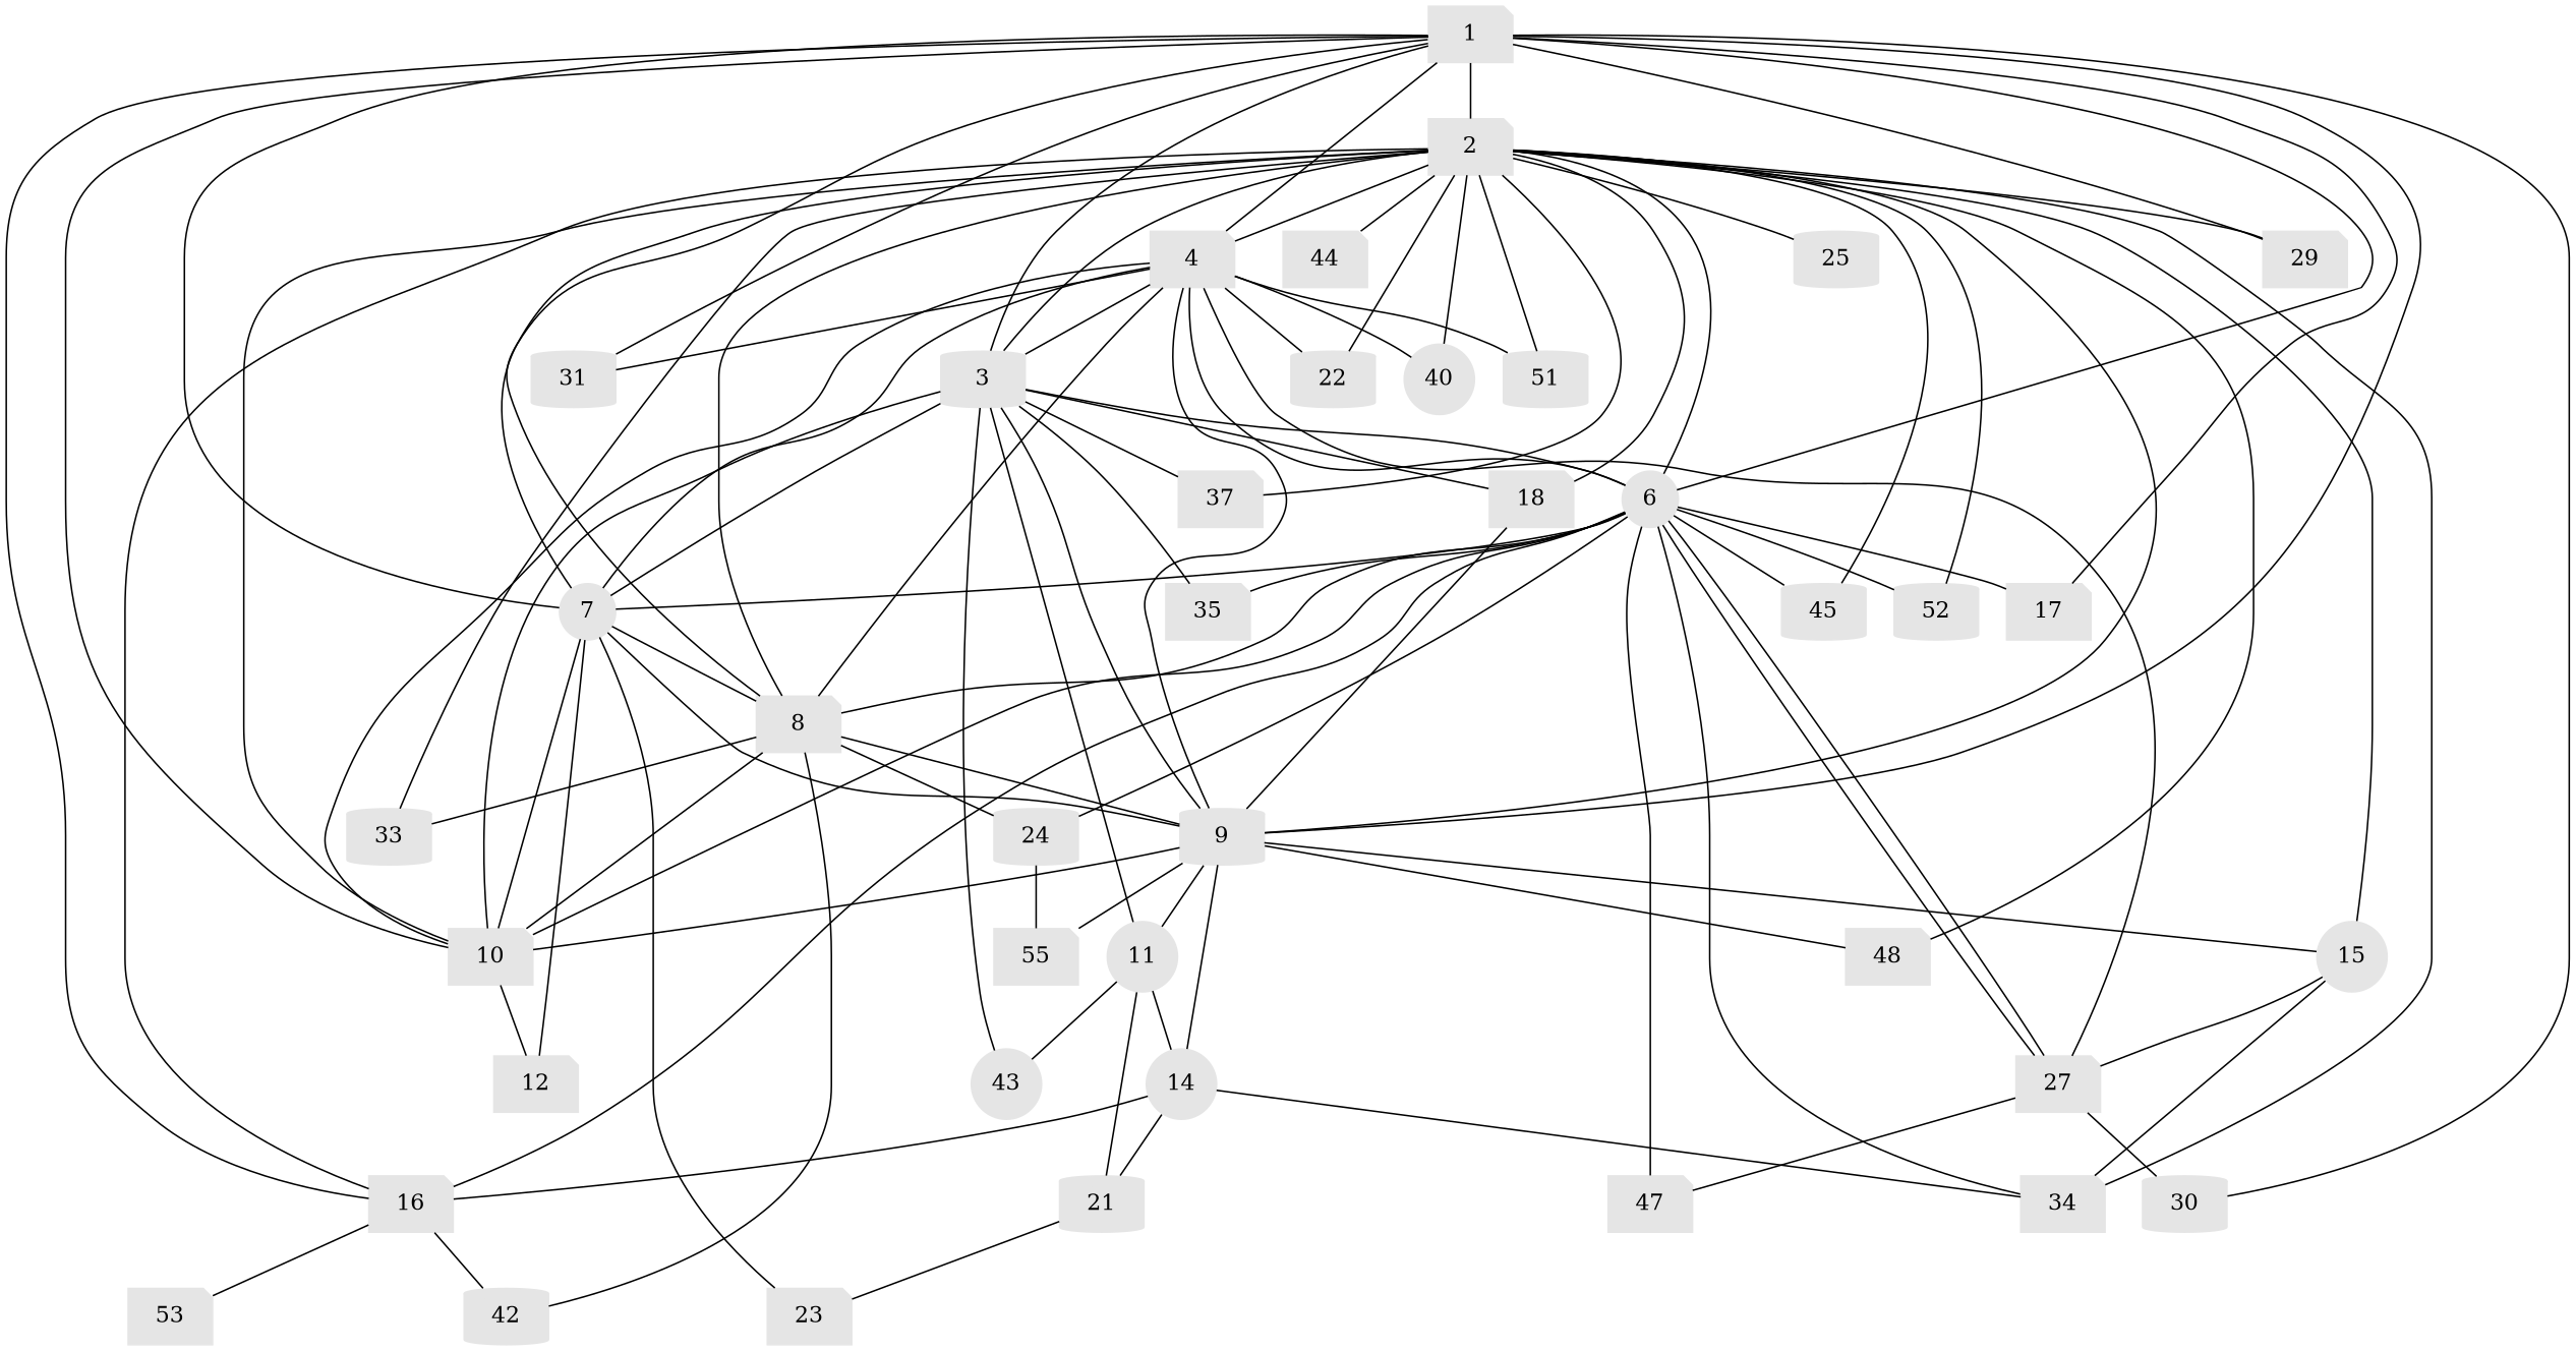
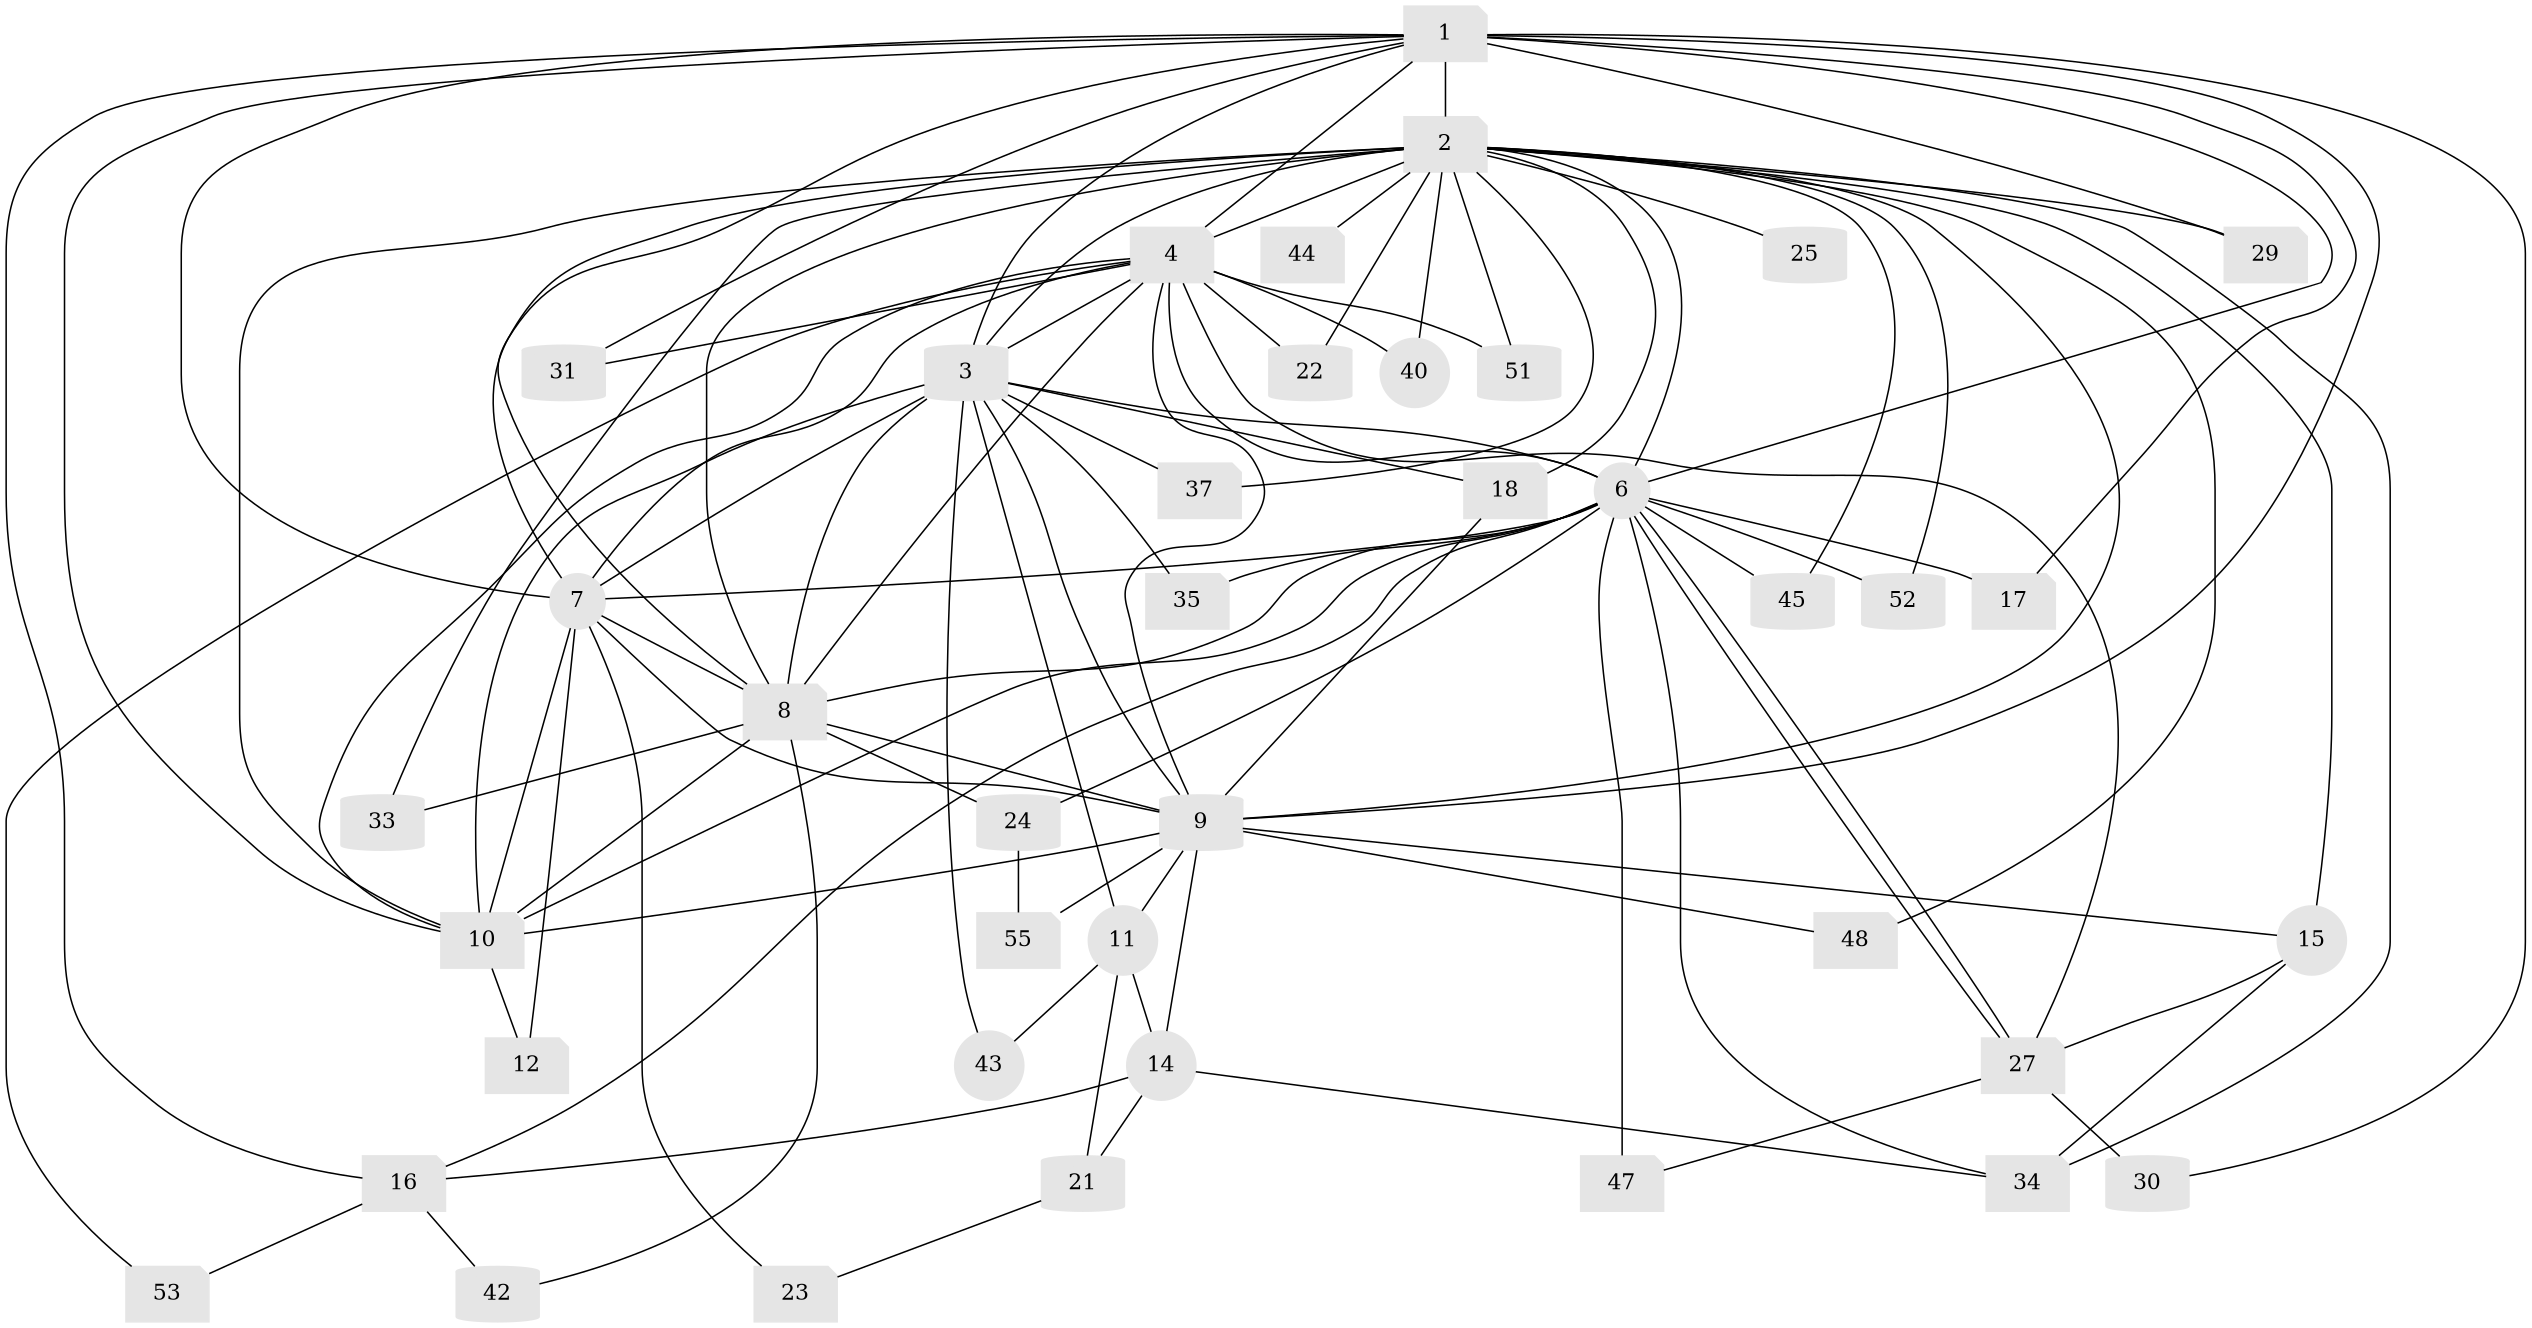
  graph {
    node [color=gray90 shape=note style=filled]
    2 [super="+19+3+49"]
    4 [super="+39"]
    n3 [label=3 shape=cylinder]
    6 [shape=circle super="+50+38"]
    7 [shape=circle]
    8
    9 [shape=cylinder super="+20"]
    10
    16 [super="+26"]
    29
    15 [shape=circle super="+41"]
    18
    22 [shape=cylinder]
    25 [shape=cylinder]
    33 [shape=cylinder]
    34 [super="+36"]
    37
    40 [shape=circle]
    44
    45 [shape=cylinder]
    48
    51 [shape=cylinder]
    52 [shape=cylinder]
    1
    17
    30 [shape=cylinder]
    31 [shape=cylinder]
    27 [super="+57"]
    53
    11 [shape=circle]
    35
    43 [shape=circle]
    24 [shape=cylinder]
    47
    12
    23
    42 [shape=cylinder]
    14 [shape=circle]
    55
    21 [shape=cylinder]
    2 -- 4 [weight=3]
    2 -- n3 [weight=4]
    2 -- 6 [weight=4]
    2 -- 7 [weight=2]
    2 -- 8 [weight=2]
    2 -- 9 [weight=3]
    2 -- 10 [weight=2]
-   2 -- 16
    2 -- 29
    2 -- 15 [weight=2]
    2 -- 18
    2 -- 22
    2 -- 25
    2 -- 33
    2 -- 34
    2 -- 37
    2 -- 40
    2 -- 44
    2 -- 45
    2 -- 48
    2 -- 51
    2 -- 52
    4 -- n3
    4 -- 6
    4 -- 7
    4 -- 8
    4 -- 9
    4 -- 10
    4 -- 22
    4 -- 40
    4 -- 51
    4 -- 31
    4 -- 27
+   4 -- 53
    n3 -- 6
    n3 -- 7
+   n3 -- 8
    n3 -- 9
    n3 -- 10
    n3 -- 18
    n3 -- 37
    n3 -- 11
    n3 -- 35
    n3 -- 43
    6 -- 7
    6 -- 8
    6 -- 10
    6 -- 16
    6 -- 34
    6 -- 45
    6 -- 52
    6 -- 17
    6 -- 27
    6 -- 27
    6 -- 35
    6 -- 24
    6 -- 47 [weight=2]
    7 -- 8
    7 -- 9 [weight=2]
    7 -- 10
    7 -- 12
    7 -- 23
    8 -- 9
    8 -- 10
    8 -- 33
    8 -- 24
    8 -- 42
    9 -- 10
    9 -- 15
    9 -- 48
    9 -- 11
    9 -- 14
    9 -- 55
    10 -- 12
    16 -- 53
    16 -- 42
    15 -- 34
    15 -- 27
    18 -- 9
    1 -- 2 [weight=3]
    1 -- 4
    1 -- n3
    1 -- 6
    1 -- 7
    1 -- 8
    1 -- 9 [weight=2]
    1 -- 10
    1 -- 16
    1 -- 29
    1 -- 17
    1 -- 30
    1 -- 31
    27 -- 30
    27 -- 47
    11 -- 43
    11 -- 14
    11 -- 21
    24 -- 55
    14 -- 16
    14 -- 34
    14 -- 21
    21 -- 23
  }
